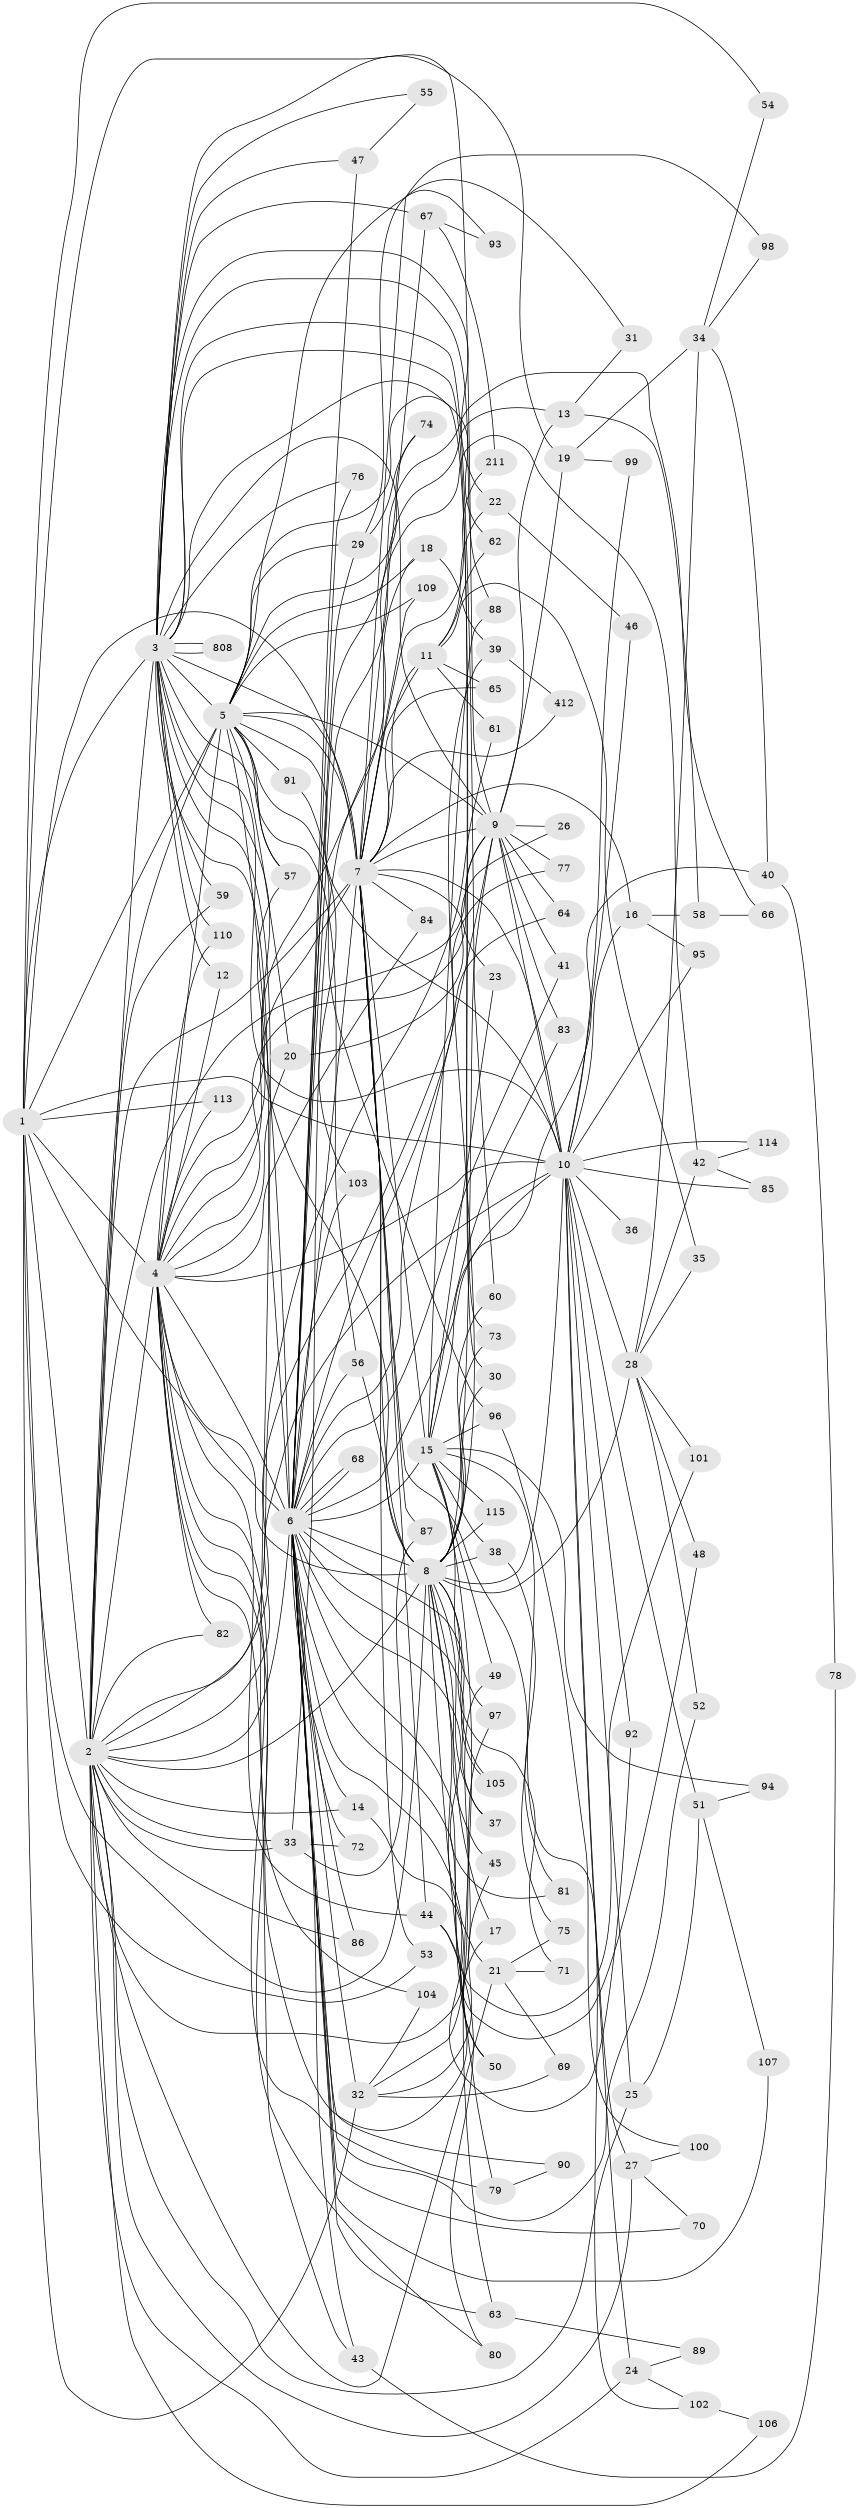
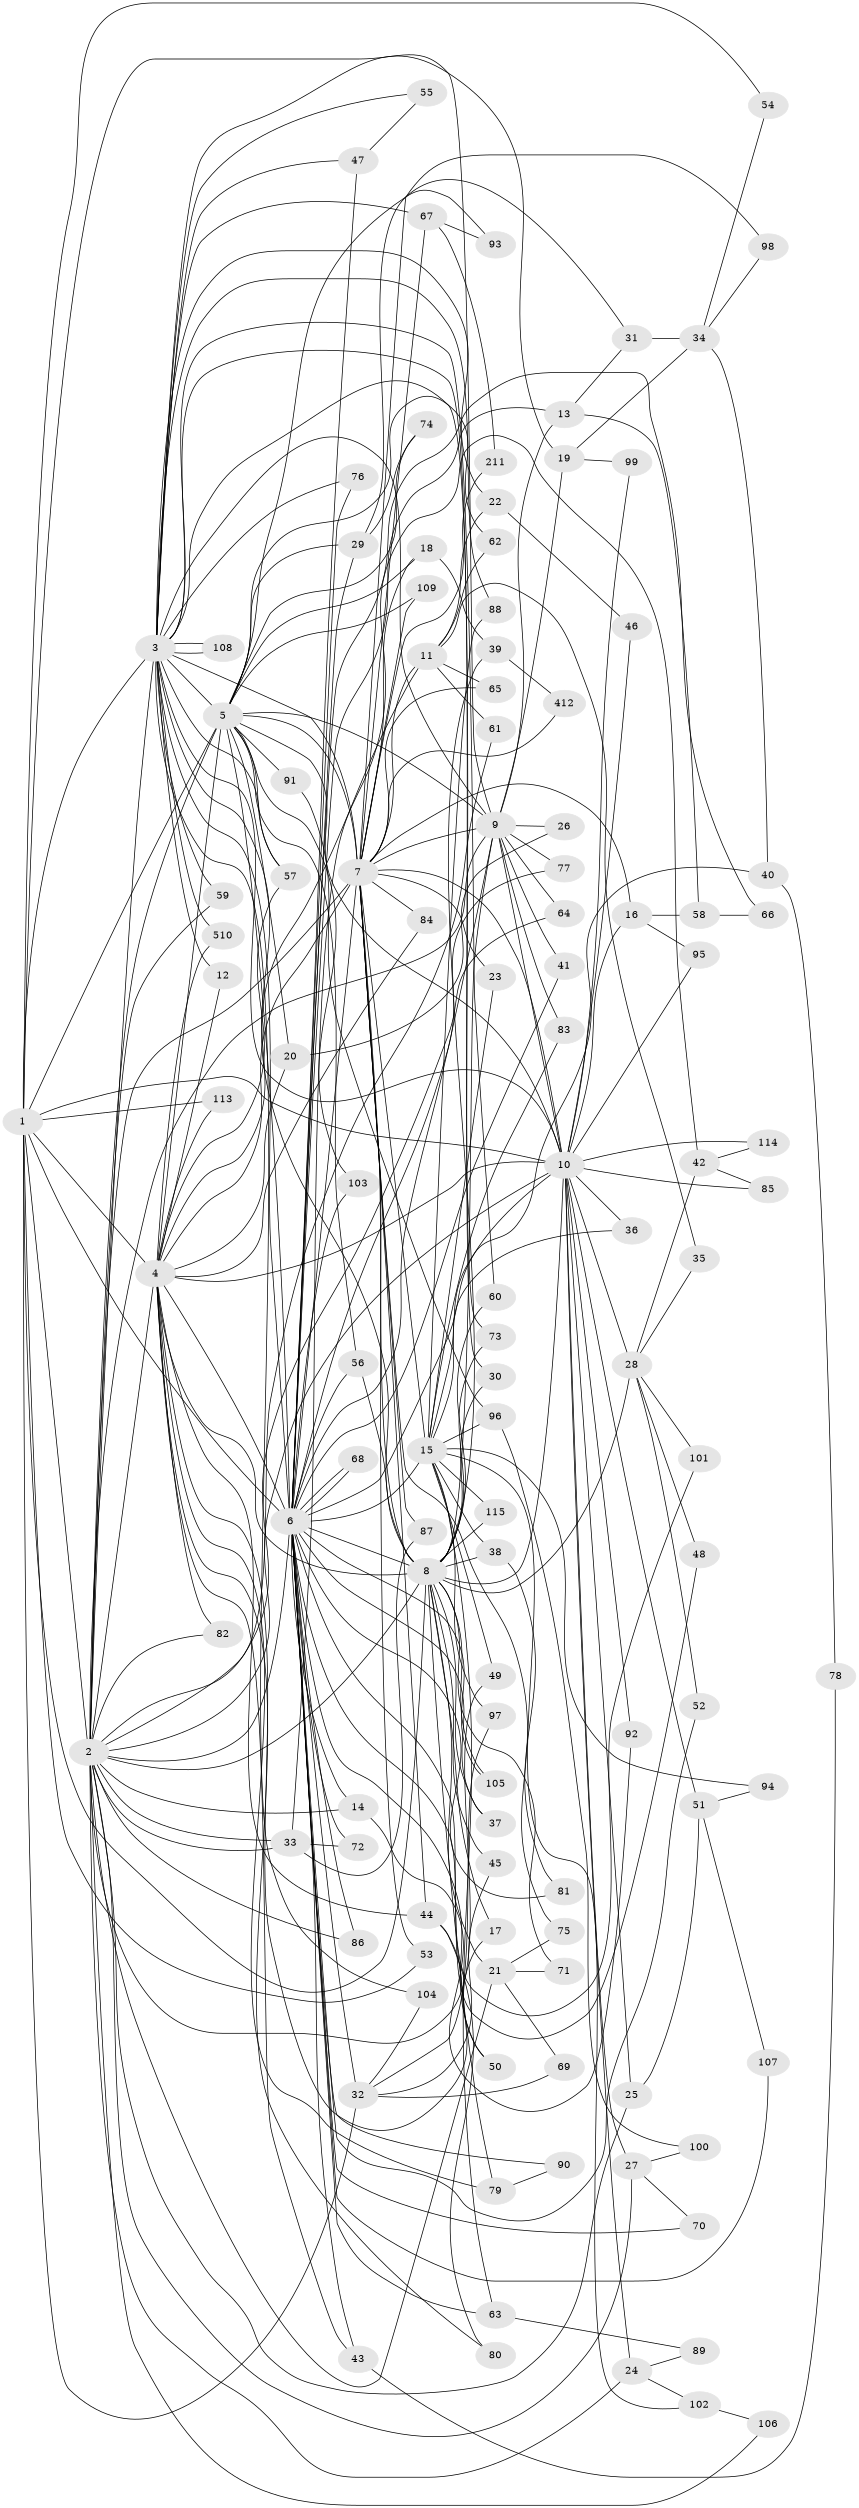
  graph {
    rankdir=LR
    node [color=gray90 style=filled]
    1
    2
    3
    4
    5
    6
    7
    8
    9
    10
    32
    53
    54
    113
    14
    21
    24
    25
    27
    33
    49
    59
    61
    64
    82
    86
    106
    12
    19
    22
    30
    47
    55
    60
    67
    73
    76
    88
    104
-   108 [label=808]
-   110
+   108
+   110 [label=510]
    57
    11
    17
    20
    43
    44
    79
    80
    84
    18
    29
    56
    62
    74
    91
    93
    103
    109
    13
    15
    37
    41
    48
    50
    52
    63
    66
    68
    70
    72
    77
    81
    90
    101
    105
    107
    16
    23
    65
    75
    87
    98
    n84 [label=211]
    n85 [label=412]
    28
    38
    39
    45
    71
    115
    26
    83
    36
    46
    51
    85
    92
    95
    99
    114
    97
    69
    102
    89
    100
    42
    34
    35
    78
    31
    96
    58
    40
    94
    1 -- 2
    1 -- 3
    1 -- 4
    1 -- 5
    1 -- 6
-   1 -- 7
    1 -- 8
    1 -- 9
    1 -- 10
    1 -- 32
    1 -- 53
    1 -- 54
    1 -- 113
    2 -- 3
    2 -- 4
    2 -- 5
    2 -- 6
    2 -- 7
    2 -- 8
    2 -- 9
    2 -- 10
    2 -- 14
    2 -- 21
    2 -- 24
    2 -- 25
    2 -- 27
    2 -- 33
    2 -- 33
    2 -- 49
    2 -- 59
    2 -- 61
    2 -- 64
    2 -- 82
    2 -- 86
    2 -- 106
    3 -- 5
    3 -- 6
    3 -- 7
    3 -- 8
    3 -- 9
    3 -- 10
    3 -- 59
    3 -- 12
    3 -- 19
    3 -- 22
    3 -- 30
    3 -- 47
    3 -- 55
    3 -- 60
    3 -- 67
    3 -- 73
    3 -- 76
    3 -- 88
    3 -- 104
    3 -- 108
    3 -- 108
    3 -- 110
    3 -- 57
    4 -- 5
    4 -- 6
    4 -- 7
    4 -- 8
-   4 -- 9
    4 -- 10
    4 -- 113
    4 -- 82
    4 -- 12
    4 -- 110
    4 -- 57
    4 -- 11
    4 -- 17
    4 -- 20
    4 -- 43
    4 -- 44
    4 -- 79
    4 -- 80
    4 -- 84
    5 -- 6
    5 -- 7
    5 -- 9
    5 -- 10
    5 -- 57
    5 -- 20
    5 -- 18
    5 -- 29
    5 -- 56
    5 -- 62
    5 -- 74
    5 -- 91
    5 -- 93
    5 -- 103
    5 -- 109
    6 -- 7
    6 -- 8
    6 -- 9
    6 -- 10
    6 -- 32
    6 -- 14
    6 -- 86
    6 -- 47
    6 -- 76
    6 -- 43
    6 -- 29
    6 -- 56
    6 -- 103
    6 -- 13
    6 -- 15
    6 -- 37
    6 -- 41
    6 -- 48
    6 -- 50
    6 -- 52
    6 -- 63
    6 -- 66
    6 -- 68
    6 -- 68
    6 -- 70
    6 -- 72
    6 -- 77
    6 -- 81
    6 -- 90
    6 -- 101
    6 -- 105
    6 -- 107
    7 -- 8
    7 -- 9
    7 -- 10
    7 -- 53
    7 -- 67
    7 -- 11
    7 -- 44
    7 -- 84
    7 -- 18
    7 -- 109
    7 -- 15
    7 -- 16
    7 -- 23
    7 -- 65
    7 -- 75
    7 -- 87
    7 -- 98
    7 -- n84
    7 -- n85
    8 -- 9
    8 -- 10
    8 -- 21
    8 -- 30
    8 -- 60
    8 -- 73
    8 -- 17
    8 -- 79
    8 -- 37
    8 -- 105
    8 -- 28
    8 -- 38
    8 -- 39
    8 -- 45
    8 -- 71
    8 -- 115
    9 -- 10
    9 -- 64
    9 -- 19
    9 -- 13
    9 -- 41
    9 -- 77
    9 -- 26
    9 -- 83
    10 -- 24
    10 -- 25
    10 -- 27
    10 -- 16
    10 -- 28
    10 -- 36
    10 -- 46
    10 -- 51
    10 -- 85
    10 -- 92
    10 -- 95
    10 -- 99
    10 -- 114
    32 -- 104
    32 -- 45
    32 -- 97
    32 -- 69
    14 -- 92
    21 -- 75
    21 -- 71
    21 -- 69
    24 -- 102
    24 -- 89
    25 -- 51
    27 -- 70
    27 -- 100
    33 -- 72
    33 -- 87
    33 -- 42
    19 -- 99
    19 -- 34
    22 -- 46
    47 -- 55
    67 -- 93
    67 -- n84
    11 -- 61
    11 -- 22
    11 -- 62
    11 -- 65
    11 -- 35
    20 -- 26
    43 -- 78
    44 -- 80
    44 -- 50
    79 -- 90
    18 -- 39
    29 -- 74
    29 -- 31
    56 -- 8
    91 -- 96
    13 -- 31
    13 -- 58
    15 -- 49
    15 -- 88
    15 -- 63
    15 -- 23
    15 -- 38
    15 -- 115
    15 -- 83
+   15 -- 36
    15 -- 97
    15 -- 102
    15 -- 96
    15 -- 40
    15 -- 94
    63 -- 89
    16 -- 95
    16 -- 58
    28 -- 48
    28 -- 52
    28 -- 101
    28 -- 42
-   28 -- 34
+   31 -- 34
    28 -- 35
    38 -- 81
    39 -- n85
    51 -- 107
    51 -- 94
    102 -- 106
    42 -- 85
    42 -- 114
    34 -- 54
    34 -- 98
    34 -- 40
    96 -- 100
    58 -- 66
    40 -- 78
  }
